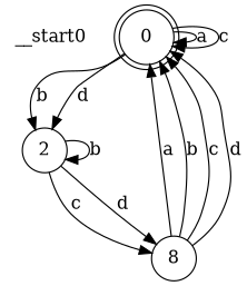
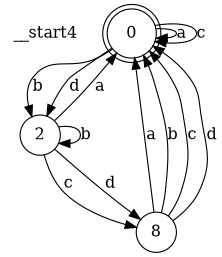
  digraph {
    rankdir=TB
    node [shape=circle color=black fillcolor=white style=filled]
-   __start0 [shape=none color="" fillcolor="" style=""]
+   __start0 [shape=none label=__start4 color="" fillcolor="" style=""]
    n2 [label=0 shape=doublecircle style="rounded,filled"]
    n3 [label=2]
    n4 [label=8]
    n2 -> n2 [label=a]
    n2 -> n2 [label=c]
    n2 -> n3 [label=b]
    n2 -> n3 [label=d]
+   n3 -> n2 [label=a]
    n3 -> n3 [label=b]
    n3 -> n4 [label=c]
    n3 -> n4 [label=d]
    n4 -> n2 [label=a]
    n4 -> n2 [label=b]
    n4 -> n2 [label=c]
    n4 -> n2 [label=d]
  }
